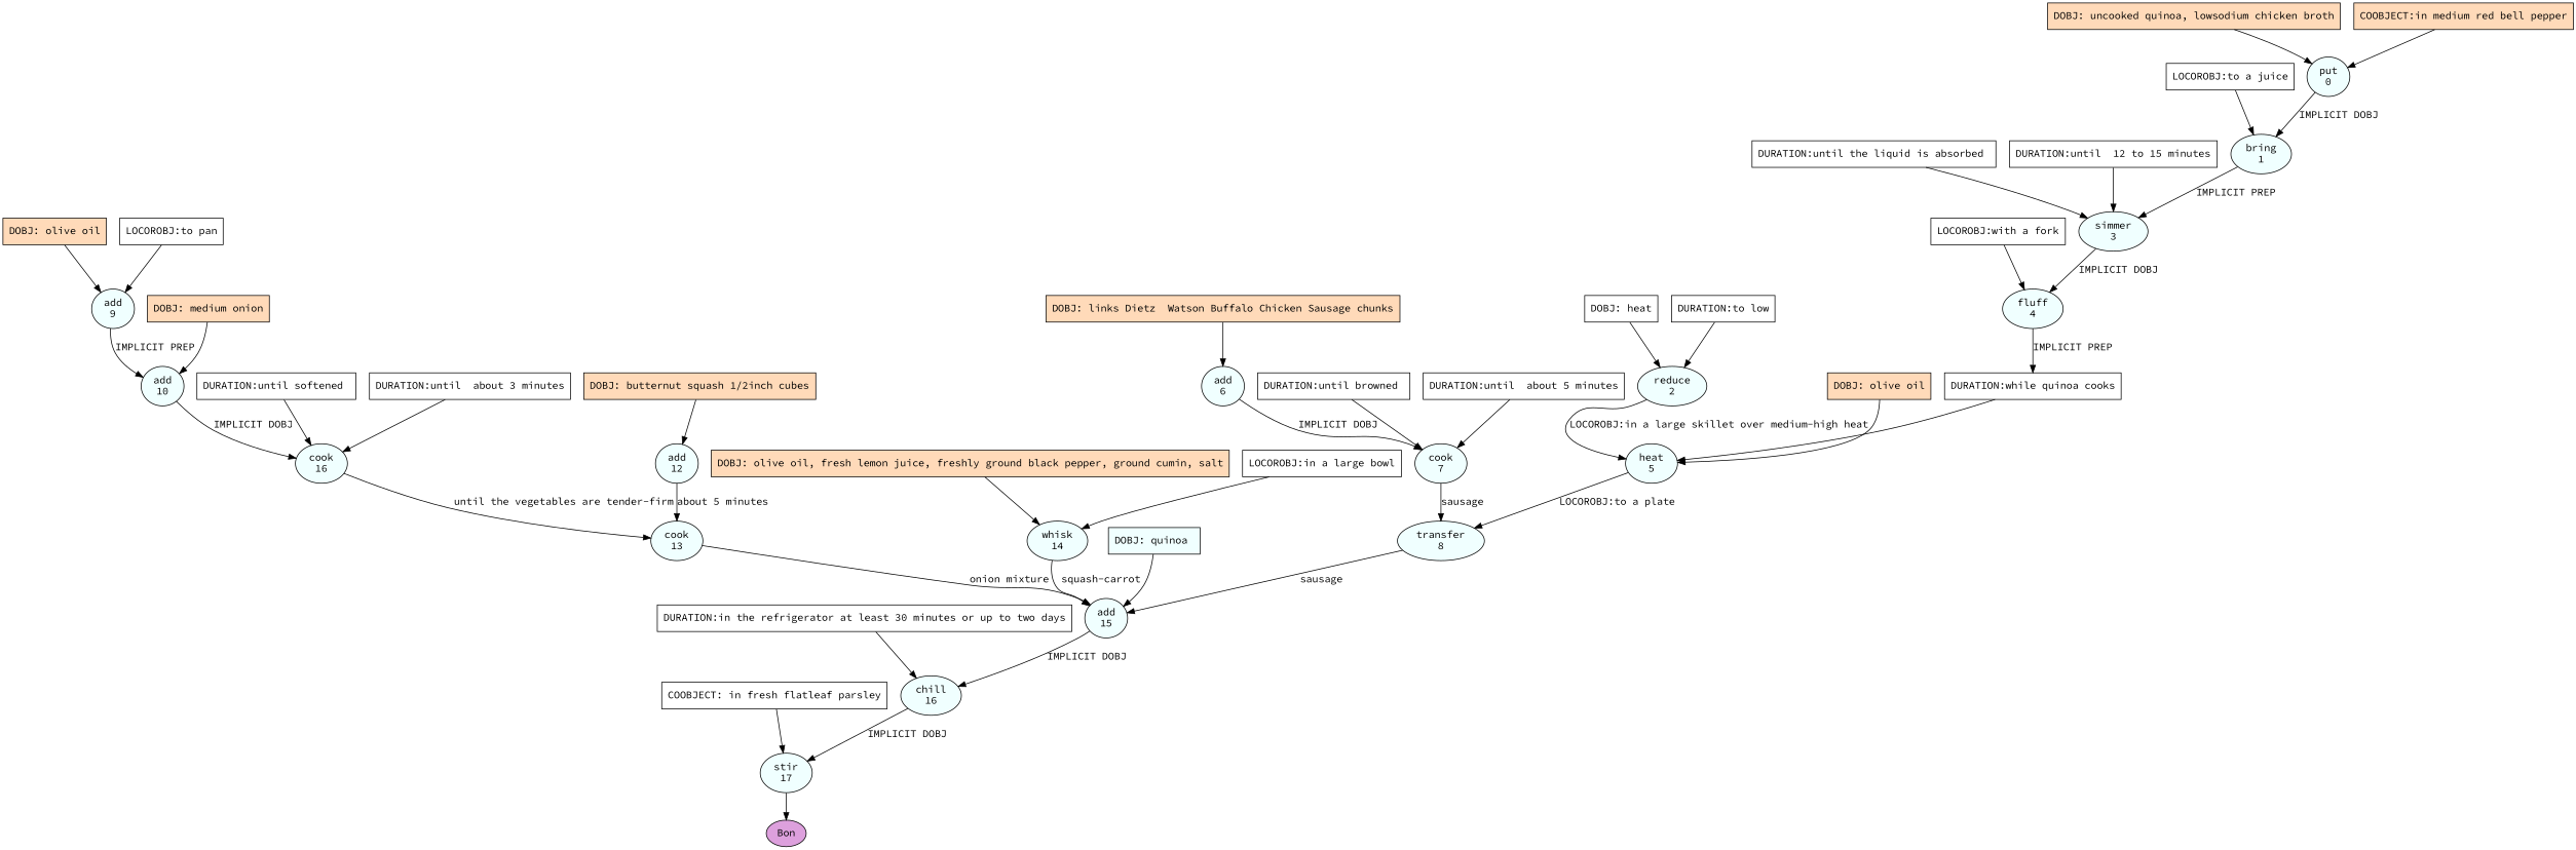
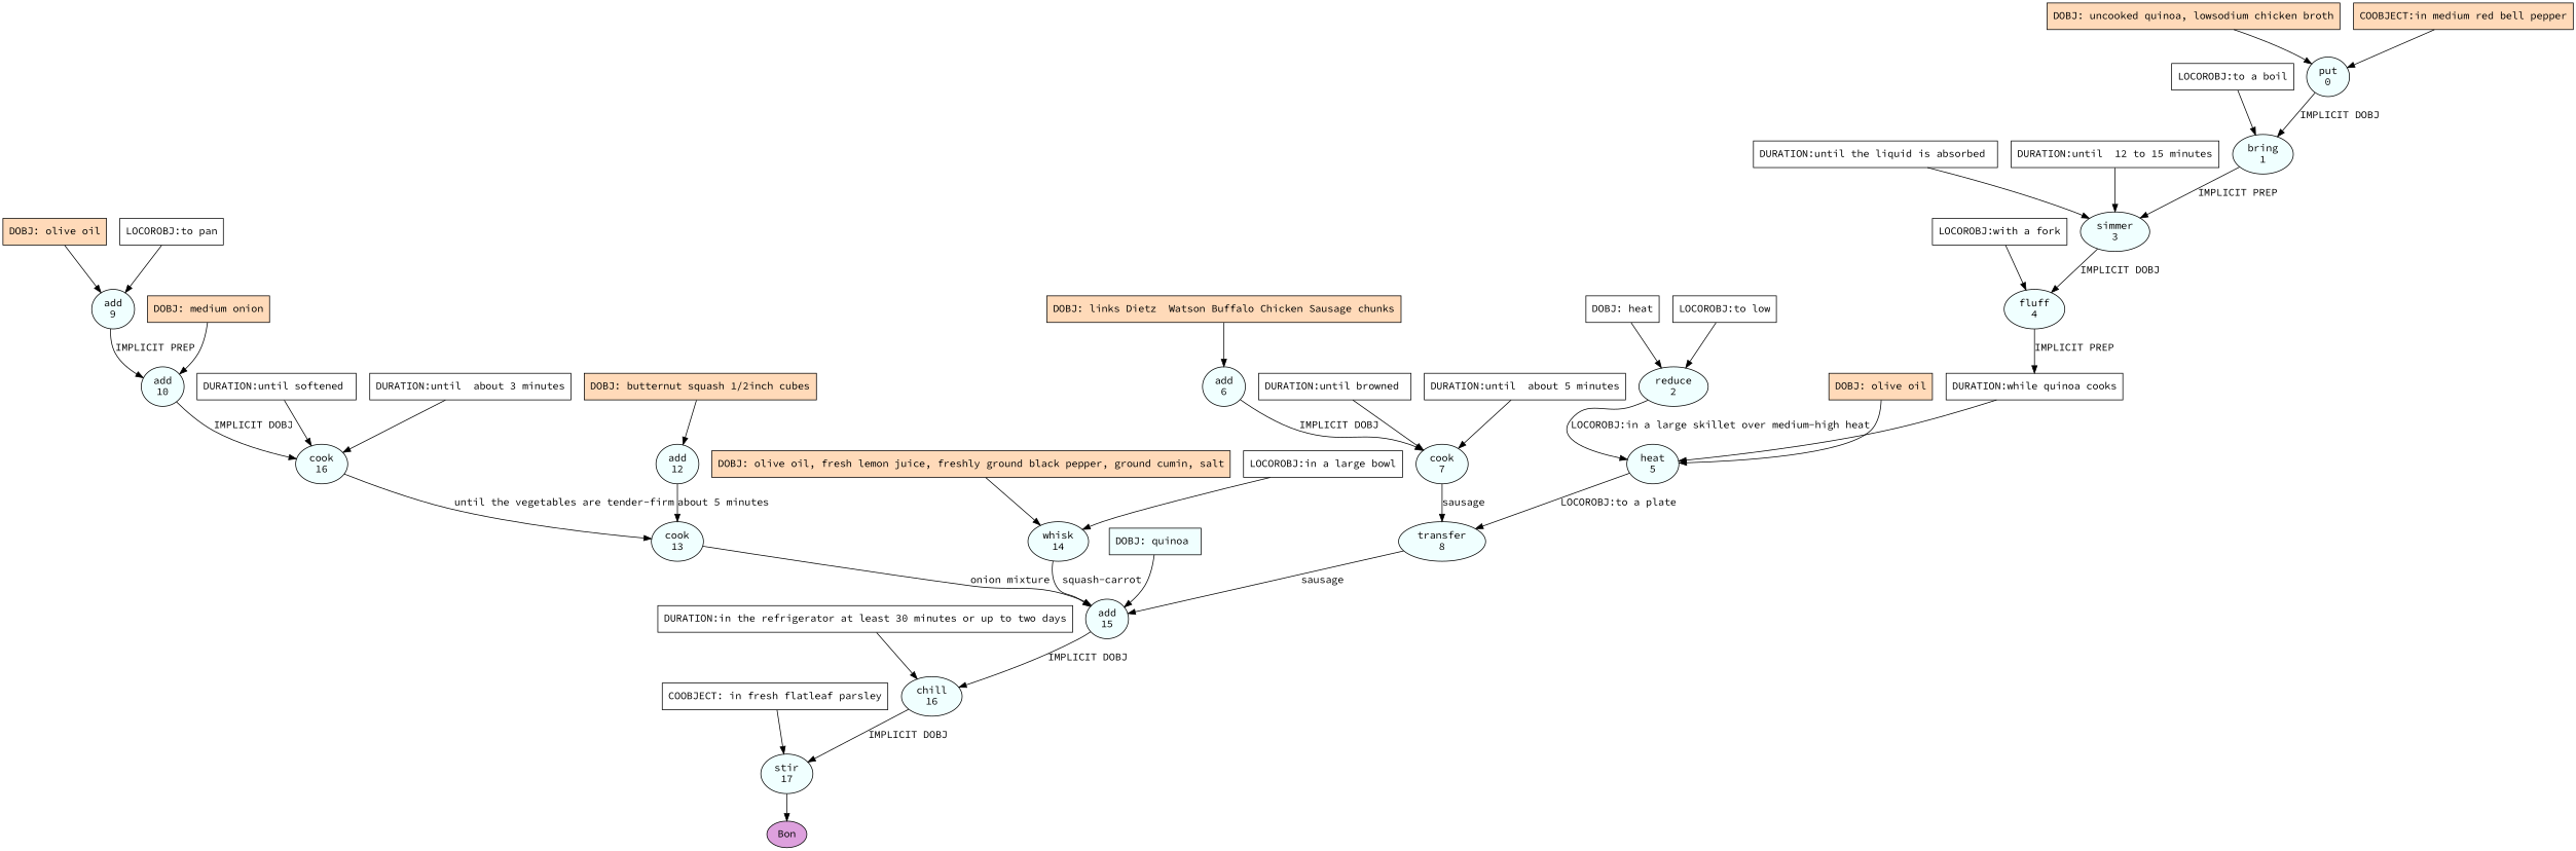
  digraph {
    fontname="Source Code Pro"
    node [fillcolor=azure fontname="Source Code Pro" shape=box style=filled]
    edge [fontname="Source Code Pro"]
    n1 [label="put\n0" shape=oval]
    n2 [label="bring\n1" shape=oval]
    n3 [label="simmer\n3" shape=oval]
    n4 [label="fluff\n4" shape=oval]
    n5 [label="reduce\n2" shape=oval]
    n6 [label="heat\n5" shape=oval]
    n7 [label="transfer\n8" shape=oval]
    n8 [fillcolor=white label="DURATION:while quinoa cooks"]
    n9 [label="add\n15" shape=oval]
    n10 [label="add\n6" shape=oval]
    n11 [label="cook\n7" shape=oval]
    n12 [label="chill\n16" shape=oval]
    n13 [label="add\n9" shape=oval]
    n14 [label="add\n10" shape=oval]
    n15 [label="cook\n16" shape=oval]
    n16 [label="cook\n13" shape=oval]
    n17 [label="add\n12" shape=oval]
    n18 [label="whisk\n14" shape=oval]
    n19 [label="stir\n17" shape=oval]
    n20 [fillcolor=plum label=Bon shape=oval]
    n21 [fillcolor=peachpuff label="DOBJ: butternut squash 1/2inch cubes"]
    n22 [fillcolor=peachpuff label="DOBJ: olive oil"]
    n23 [fillcolor=white label="LOCOROBJ:to pan"]
    n24 [fillcolor=peachpuff label="DOBJ: links Dietz  Watson Buffalo Chicken Sausage chunks"]
    n25 [fillcolor=white label="DOBJ: heat"]
-   n26 [fillcolor=white label="DURATION:to low"]
+   n26 [fillcolor=white label="LOCOROBJ:to low"]
    n27 [fillcolor=peachpuff label="DOBJ: olive oil, fresh lemon juice, freshly ground black pepper, ground cumin, salt"]
    n28 [fillcolor=white label="LOCOROBJ:in a large bowl"]
    n29 [fillcolor=peachpuff label="DOBJ: uncooked quinoa, lowsodium chicken broth"]
    n30 [fillcolor=peachpuff label="COOBJECT:in medium red bell pepper"]
-   n31 [fillcolor=white label="LOCOROBJ:to a juice"]
+   n31 [fillcolor=white label="LOCOROBJ:to a boil"]
    n32 [fillcolor=white label="DURATION:until the liquid is absorbed "]
    n33 [fillcolor=white label="DURATION:until  12 to 15 minutes"]
    n34 [fillcolor=white label="LOCOROBJ:with a fork"]
    n35 [fillcolor=peachpuff label="DOBJ: olive oil"]
    n36 [fillcolor=white label="DURATION:until browned "]
    n37 [fillcolor=white label="DURATION:until  about 5 minutes"]
    n38 [fillcolor=peachpuff label="DOBJ: medium onion"]
    n39 [fillcolor=white label="DURATION:until softened "]
    n40 [fillcolor=white label="DURATION:until  about 3 minutes"]
    n41 [label="DOBJ: quinoa "]
    n42 [fillcolor=white label="DURATION:in the refrigerator at least 30 minutes or up to two days"]
    n43 [fillcolor=white label="COOBJECT: in fresh flatleaf parsley"]
    n1 -> n2 [label="IMPLICIT DOBJ"]
    n2 -> n3 [label="IMPLICIT PREP"]
    n3 -> n4 [label="IMPLICIT DOBJ"]
    n4 -> n8 [label="IMPLICIT PREP"]
    n5 -> n6 [label="LOCOROBJ:in a large skillet over medium-high heat"]
    n6 -> n7 [label="LOCOROBJ:to a plate"]
    n7 -> n9 [label=" sausage "]
    n8 -> n6
    n9 -> n12 [label="IMPLICIT DOBJ"]
    n10 -> n11 [label="IMPLICIT DOBJ"]
    n11 -> n7 [label=sausage]
    n12 -> n19 [label="IMPLICIT DOBJ"]
    n13 -> n14 [label="IMPLICIT PREP"]
    n14 -> n15 [label="IMPLICIT DOBJ"]
    n15 -> n16 [label=" until the vegetables are tender-firm"]
    n16 -> n9 [label="onion mixture"]
    n17 -> n16 [label="about 5 minutes "]
    n18 -> n9 [label=" squash-carrot"]
    n19 -> n20
    n21 -> n17
    n22 -> n13
    n23 -> n13
    n24 -> n10
    n25 -> n5
    n26 -> n5
    n27 -> n18
    n28 -> n18
    n29 -> n1
    n30 -> n1
    n31 -> n2
    n32 -> n3
    n33 -> n3
    n34 -> n4
    n35 -> n6
    n36 -> n11
    n37 -> n11
    n38 -> n14
    n39 -> n15
    n40 -> n15
    n41 -> n9
    n42 -> n12
    n43 -> n19
  }
